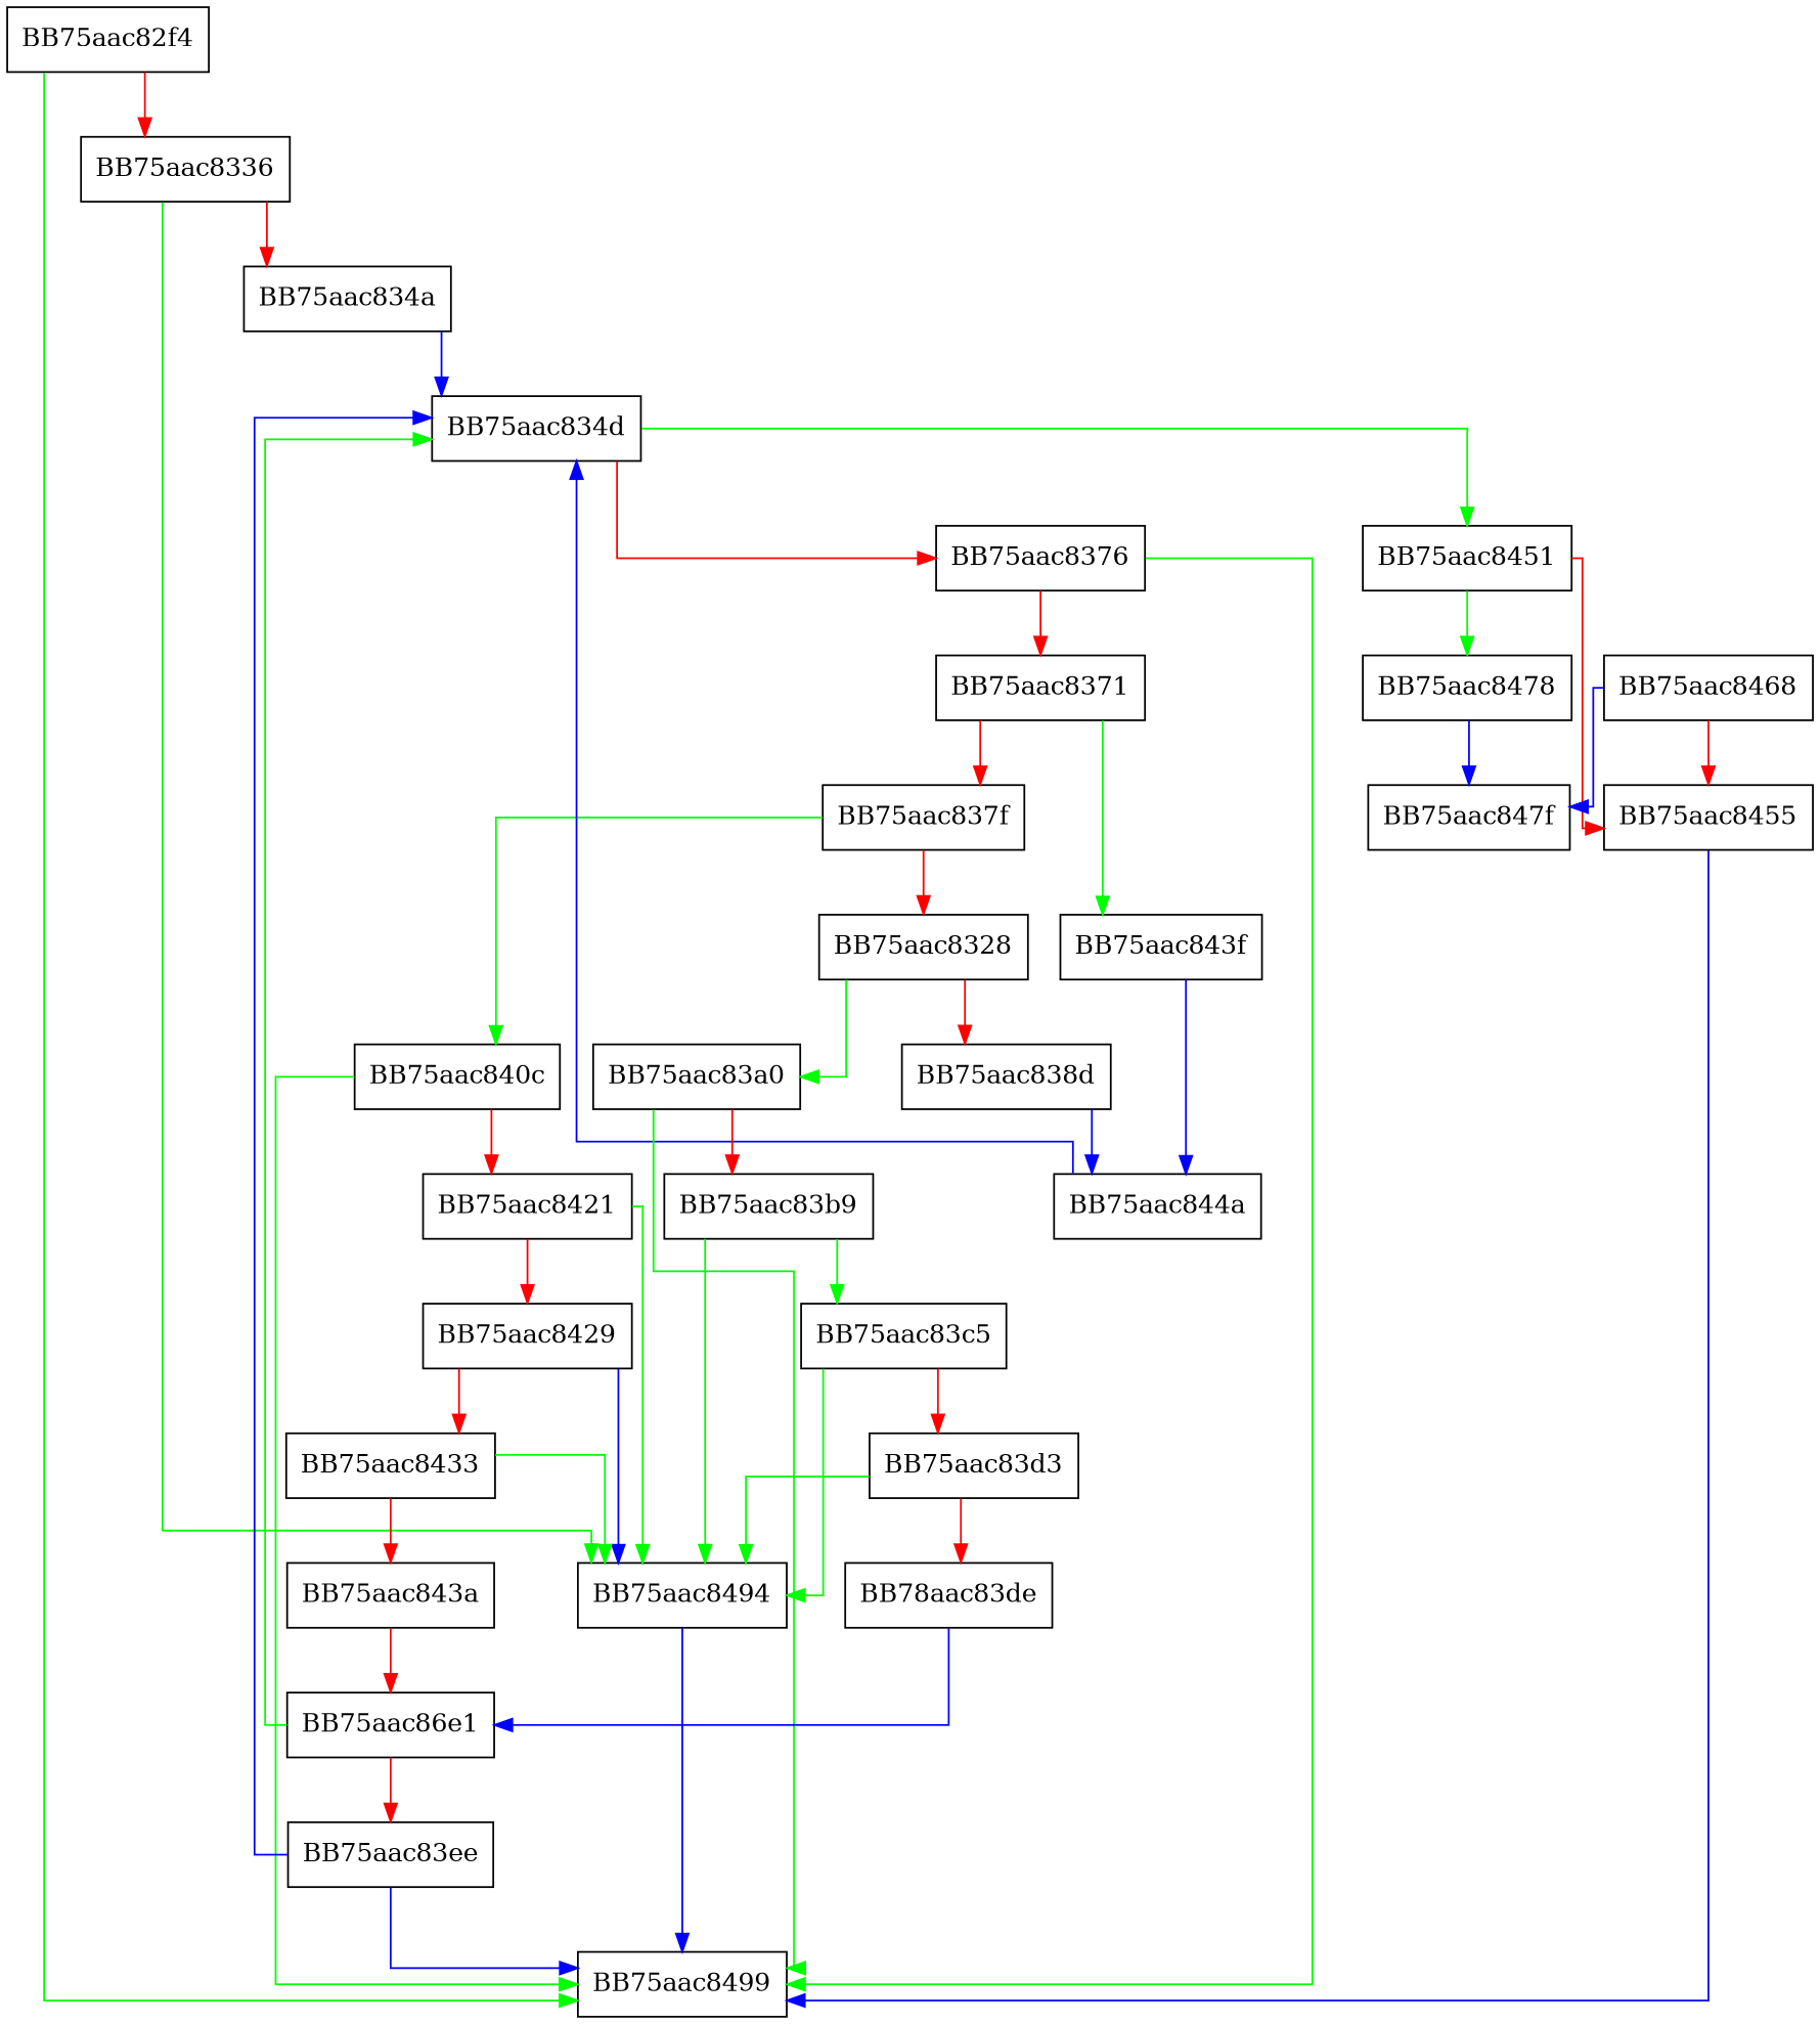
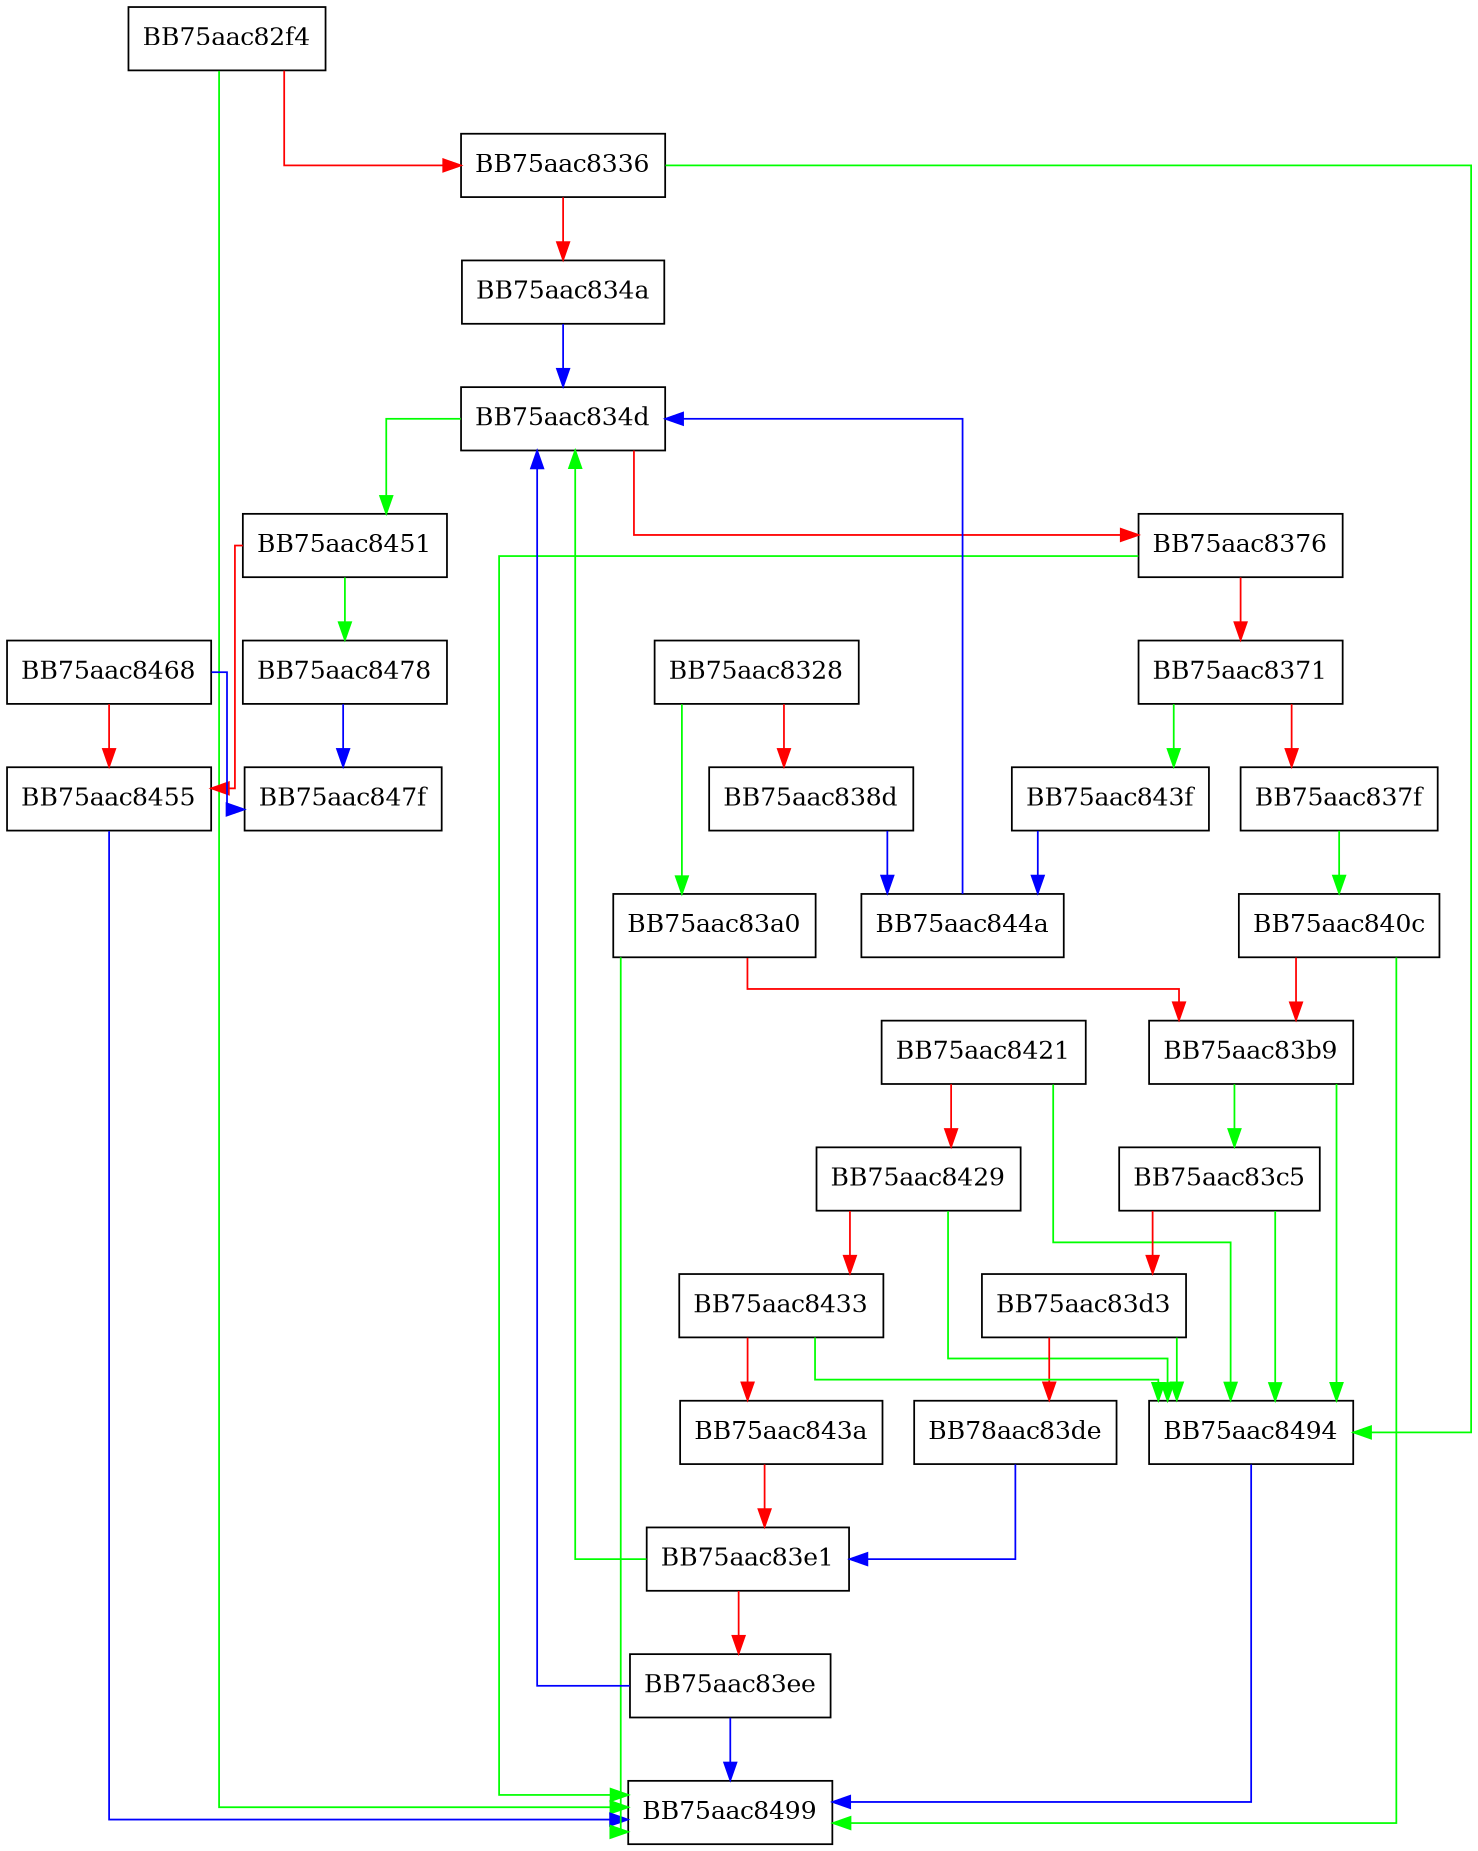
  digraph {
    splines=ortho
    node [shape=box]
    edge [color=green]
    BB75aac82f4
    BB75aac8499
    BB75aac8336
    BB75aac8494
    BB75aac834a
    BB75aac834d
    BB75aac8451
    n8 [label=BB75aac8376]
    BB75aac8478
    BB75aac8455
    BB75aac8371
    BB75aac847f
    BB75aac843f
    BB75aac837f
    BB75aac844a
    BB75aac840c
    n17 [label=BB75aac8328]
    BB75aac8421
    BB75aac83a0
    BB75aac838d
    BB75aac8429
    BB75aac83b9
    BB75aac83c5
    BB75aac83d3
    n25 [label=BB78aac83de]
-   BB75aac83e1 [label=BB75aac86e1]
+   BB75aac83e1
    BB75aac83ee
    BB75aac8433
    BB75aac843a
    BB75aac8468
    BB75aac82f4 -> BB75aac8499
    BB75aac82f4 -> BB75aac8336 [color=red]
    BB75aac8336 -> BB75aac8494
    BB75aac8336 -> BB75aac834a [color=red]
    BB75aac8494 -> BB75aac8499 [color=blue]
    BB75aac834a -> BB75aac834d [color=blue]
    BB75aac834d -> BB75aac8451
    BB75aac834d -> n8 [color=red]
    BB75aac8451 -> BB75aac8478
    BB75aac8451 -> BB75aac8455 [color=red]
    n8 -> BB75aac8499
    n8 -> BB75aac8371 [color=red]
    BB75aac8478 -> BB75aac847f [color=blue]
    BB75aac8455 -> BB75aac8499 [color=blue]
    BB75aac8371 -> BB75aac843f
    BB75aac8371 -> BB75aac837f [color=red]
    BB75aac843f -> BB75aac844a [color=blue]
    BB75aac837f -> BB75aac840c
-   BB75aac837f -> n17 [color=red]
    BB75aac844a -> BB75aac834d [color=blue]
    BB75aac840c -> BB75aac8499
-   BB75aac840c -> BB75aac8421 [color=red]
+   BB75aac840c -> BB75aac83b9 [color=red]
    n17 -> BB75aac83a0
    n17 -> BB75aac838d [color=red]
    BB75aac8421 -> BB75aac8494
    BB75aac8421 -> BB75aac8429 [color=red]
    BB75aac83a0 -> BB75aac8499
    BB75aac83a0 -> BB75aac83b9 [color=red]
    BB75aac838d -> BB75aac844a [color=blue]
-   BB75aac8429 -> BB75aac8494 [color=blue]
+   BB75aac8429 -> BB75aac8494
    BB75aac8429 -> BB75aac8433 [color=red]
    BB75aac83b9 -> BB75aac8494
    BB75aac83b9 -> BB75aac83c5
    BB75aac83c5 -> BB75aac8494
    BB75aac83c5 -> BB75aac83d3 [color=red]
    BB75aac83d3 -> BB75aac8494
    BB75aac83d3 -> n25 [color=red]
    n25 -> BB75aac83e1 [color=blue]
    BB75aac83e1 -> BB75aac834d
    BB75aac83e1 -> BB75aac83ee [color=red]
    BB75aac83ee -> BB75aac8499 [color=blue]
    BB75aac83ee -> BB75aac834d [color=blue]
    BB75aac8433 -> BB75aac8494
    BB75aac8433 -> BB75aac843a [color=red]
    BB75aac843a -> BB75aac83e1 [color=red]
    BB75aac8468 -> BB75aac8455 [color=red]
    BB75aac8468 -> BB75aac847f [color=blue]
  }
